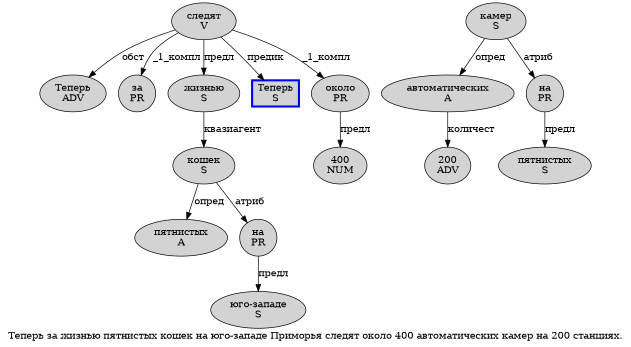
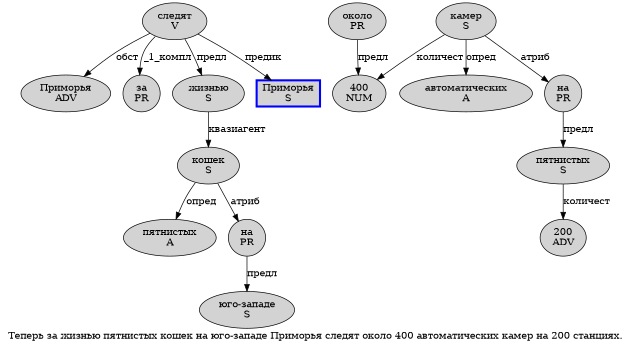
  digraph {
    label="Теперь за жизнью пятнистых кошек на юго-западе Приморья следят около 400 автоматических камер на 200 станциях."
    node [fillcolor=lightgray penwidth=1 shape=ellipse style=filled]
-   n1 [label="Теперь\nADV"]
+   n1 [label="Приморья\nADV"]
    n2 [label="за\nPR"]
    n3 [label="жизнью\nS"]
    n4 [label="кошек\nS"]
    n5 [label="пятнистых\nA"]
    n6 [label="на\nPR"]
    n7 [label="юго-западе\nS"]
-   n8 [color=blue label="Теперь\nS" penwidth=3 shape=box]
+   n8 [color=blue label="Приморья\nS" penwidth=3 shape=box]
    n9 [label="следят\nV"]
    n10 [label="около\nPR"]
    n11 [label="400\nNUM"]
    n12 [label="камер\nS"]
    n13 [label="автоматических\nA"]
    n14 [label="на\nPR"]
    n15 [label="пятнистых\nS"]
    n16 [label="200\nADV"]
    n3 -> n4 [label="квазиагент"]
    n4 -> n5 [label="опред"]
    n4 -> n6 [label="атриб"]
    n6 -> n7 [label="предл"]
    n9 -> n1 [label="обст"]
    n9 -> n2 [label="_1_компл"]
    n9 -> n3 [label="предл"]
    n9 -> n8 [label="предик"]
-   n9 -> n10 [label="_1_компл"]
    n10 -> n11 [label="предл"]
+   n12 -> n11 [label="количест"]
    n12 -> n13 [label="опред"]
    n12 -> n14 [label="атриб"]
    n14 -> n15 [label="предл"]
-   n13 -> n16 [label="количест"]
+   n15 -> n16 [label="количест"]
  }
